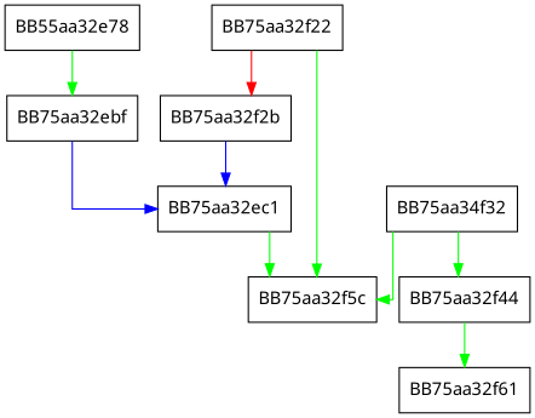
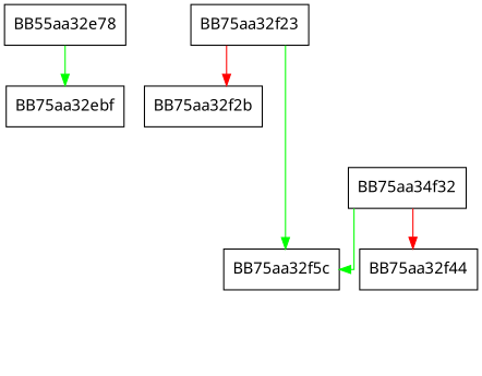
  digraph {
    fontname="Noto Sans"
    splines=ortho
    node [fontname="Noto Sans" shape=box]
    edge [color=green fontname="Noto Sans"]
    n1 [label=BB55aa32e78]
    BB75aa32ebf
-   BB75aa32ec1
    BB75aa32f5c
    n5 [label=BB75aa34f32]
    BB75aa32f44
-   BB75aa32f22
+   BB75aa32f22 [label=BB75aa32f23]
    BB75aa32f2b
-   BB75aa32f61
    n1 -> BB75aa32ebf
-   BB75aa32ebf -> BB75aa32ec1 [color=blue]
-   BB75aa32ec1 -> BB75aa32f5c
    n5 -> BB75aa32f5c
-   n5 -> BB75aa32f44
-   BB75aa32f44 -> BB75aa32f61
+   n5 -> BB75aa32f44 [color=red]
    BB75aa32f22 -> BB75aa32f5c
    BB75aa32f22 -> BB75aa32f2b [color=red]
-   BB75aa32f2b -> BB75aa32ec1 [color=blue]
  }
